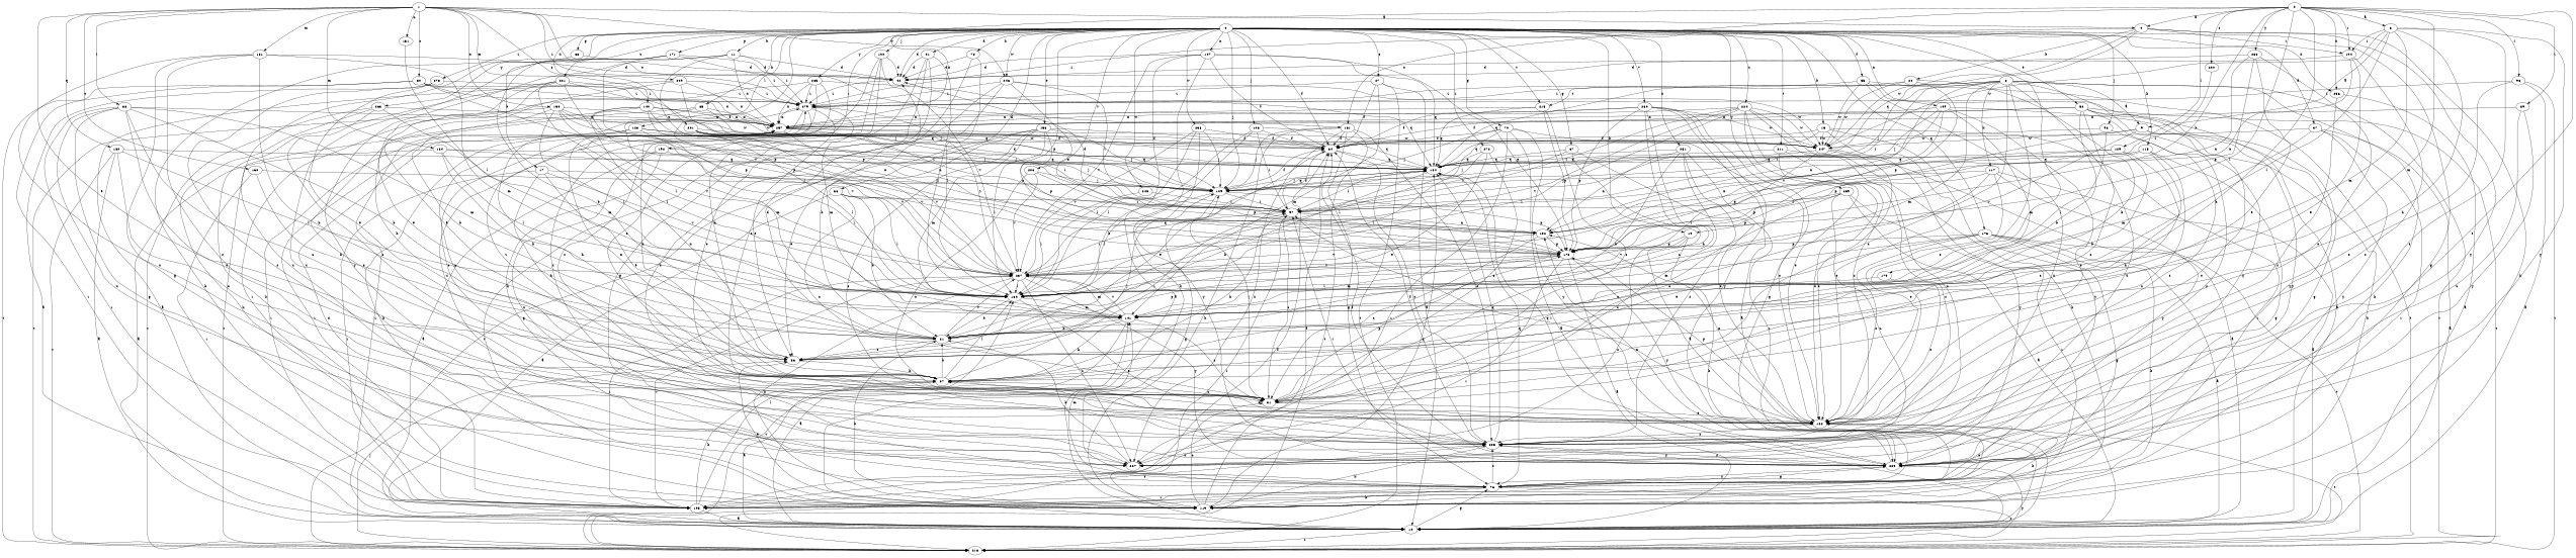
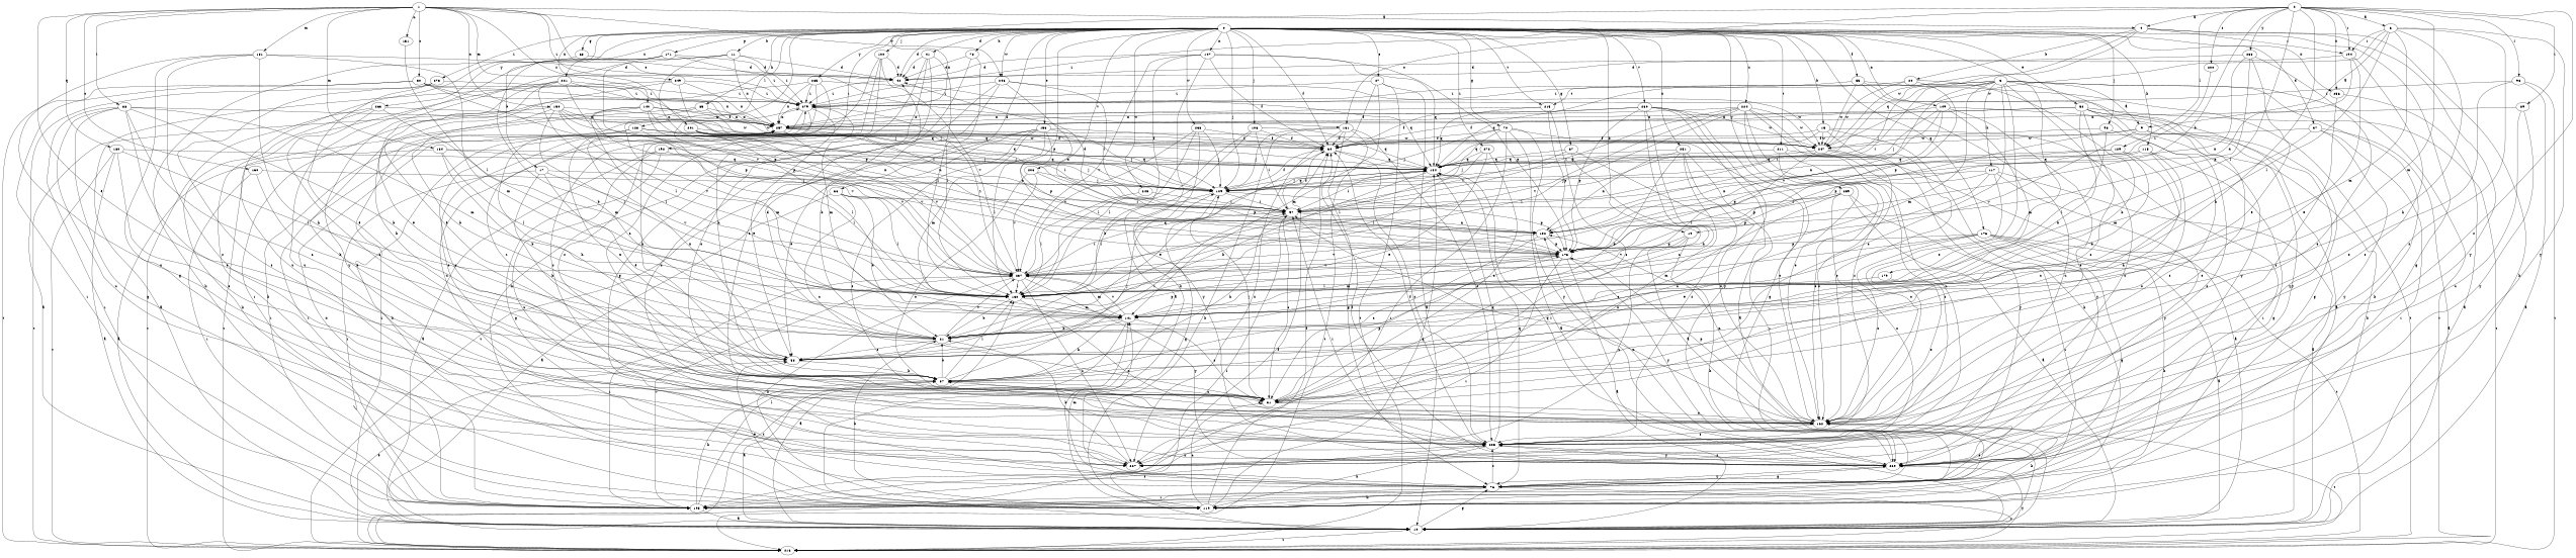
  strict digraph {
    0
    11
    15
    17
    19
    27
    36
    37
    41
    42
    52
    55
    64
    67
    68
    70
    76
    78
    85
    98
    100
    106
    109
    115
    128
    147
    149
    153
    171
    173
    176
    179
    192
    206
    211
    215
    221
    224
    230
    237
    238
    245
    246
    249
    251
    256
    259
    263
    265
    272
    273
    279
    257
    227
    269
    162
    184
    247
    195
    53
    87
    119
    141
    216
    10
    130
    31
    97
    21
    205
    152
    1
    4
    30
    88
    131
    134
    140
    150
    151
    160
    161
    180
    201
    194
    20
    2
    6
    89
    96
    129
    n92 [label=200]
    268
    9
    3
    117
    0 -> 11 [label=b]
    0 -> 15 [label=b]
    0 -> 17 [label=b]
    0 -> 19 [label=b]
    0 -> 27 [label=c]
    0 -> 36 [label=d]
    0 -> 37 [label=d]
    0 -> 41 [label=d]
    0 -> 42 [label=d]
    0 -> 52 [label=e]
    0 -> 55 [label=f]
    0 -> 64 [label=f]
    0 -> 67 [label=g]
    0 -> 68 [label=g]
    0 -> 70 [label=g]
    0 -> 76 [label=g]
    0 -> 78 [label=h]
    0 -> 85 [label=h]
    0 -> 98 [label=j]
    0 -> 100 [label=j]
    0 -> 106 [label=j]
    0 -> 109 [label=j]
    0 -> 115 [label=k]
    0 -> 128 [label=l]
    0 -> 147 [label=n]
    0 -> 149 [label=n]
    0 -> 153 [label=o]
    0 -> 171 [label=p]
    0 -> 173 [label=p]
    0 -> 176 [label=q]
    0 -> 179 [label=q]
    0 -> 192 [label=r]
    0 -> 206 [label=t]
    0 -> 211 [label=t]
    0 -> 215 [label=t]
    0 -> 221 [label=u]
    0 -> 224 [label=u]
    0 -> 230 [label=v]
    0 -> 237 [label=v]
    0 -> 238 [label=w]
    0 -> 245 [label=w]
    0 -> 246 [label=w]
    0 -> 249 [label=x]
    0 -> 251 [label=x]
    0 -> 256 [label=x]
    0 -> 259 [label=y]
    0 -> 263 [label=y]
    0 -> 265 [label=y]
    0 -> 272 [label=z]
    0 -> 273 [label=z]
    11 -> 42 [label=d]
    11 -> 173 [label=p]
    11 -> 279 [label=z]
    11 -> 257 [label=x]
    11 -> 227 [label=u]
    11 -> 269 [label=y]
    15 -> 64 [label=f]
    15 -> 269 [label=y]
    15 -> 162 [label=o]
    15 -> 184 [label=q]
    15 -> 247 [label=w]
    15 -> 195 [label=r]
    17 -> 109 [label=j]
    17 -> 237 [label=v]
    17 -> 195 [label=r]
    17 -> 53 [label=e]
    17 -> 87 [label=h]
    19 -> 173 [label=p]
    19 -> 237 [label=v]
    19 -> 227 [label=u]
    19 -> 119 [label=k]
    27 -> 64 [label=f]
    27 -> 279 [label=z]
    27 -> 141 [label=m]
    27 -> 216 [label=t]
    27 -> 10 [label=a]
    36 -> 10 [label=a]
    36 -> 130 [label=l]
    36 -> 31 [label=c]
    36 -> 97 [label=i]
    36 -> 21 [label=b]
    37 -> 64 [label=f]
    37 -> 269 [label=y]
    37 -> 195 [label=r]
    37 -> 141 [label=m]
    37 -> 10 [label=a]
    41 -> 42 [label=d]
    41 -> 76 [label=g]
    41 -> 162 [label=o]
    41 -> 119 [label=k]
    41 -> 130 [label=l]
    42 -> 279 [label=z]
    52 -> 64 [label=f]
    52 -> 76 [label=g]
    52 -> 257 [label=x]
    52 -> 269 [label=y]
    52 -> 216 [label=t]
    52 -> 31 [label=c]
    52 -> 21 [label=b]
    52 -> 205 [label=s]
    55 -> 279 [label=z]
    55 -> 227 [label=u]
    55 -> 247 [label=w]
    55 -> 216 [label=t]
    55 -> 10 [label=a]
    64 -> 184 [label=q]
    64 -> 53 [label=e]
    64 -> 205 [label=s]
    67 -> 162 [label=o]
    67 -> 184 [label=q]
    67 -> 10 [label=a]
    67 -> 97 [label=i]
    68 -> 42 [label=d]
    68 -> 119 [label=k]
    70 -> 64 [label=f]
    70 -> 109 [label=j]
    70 -> 269 [label=y]
    70 -> 162 [label=o]
    70 -> 195 [label=r]
    70 -> 10 [label=a]
    70 -> 130 [label=l]
    76 -> 269 [label=y]
    76 -> 162 [label=o]
    76 -> 184 [label=q]
    76 -> 195 [label=r]
    76 -> 119 [label=k]
    76 -> 141 [label=m]
    76 -> 216 [label=t]
    76 -> 205 [label=s]
    78 -> 42 [label=d]
    78 -> 130 [label=l]
    78 -> 31 [label=c]
    85 -> 257 [label=x]
    85 -> 184 [label=q]
    85 -> 141 [label=m]
    85 -> 216 [label=t]
    98 -> 247 [label=w]
    98 -> 130 [label=l]
    98 -> 205 [label=s]
    100 -> 42 [label=d]
    100 -> 237 [label=v]
    100 -> 87 [label=h]
    100 -> 31 [label=c]
    100 -> 205 [label=s]
    106 -> 64 [label=f]
    106 -> 184 [label=q]
    106 -> 130 [label=l]
    106 -> 97 [label=i]
    106 -> 21 [label=b]
    109 -> 64 [label=f]
    109 -> 76 [label=g]
    109 -> 173 [label=p]
    109 -> 184 [label=q]
    109 -> 130 [label=l]
    109 -> 97 [label=i]
    115 -> 76 [label=g]
    115 -> 173 [label=p]
    115 -> 162 [label=o]
    115 -> 184 [label=q]
    115 -> 31 [label=c]
    128 -> 109 [label=j]
    128 -> 237 [label=v]
    128 -> 247 [label=w]
    128 -> 195 [label=r]
    128 -> 87 [label=h]
    147 -> 42 [label=d]
    147 -> 64 [label=f]
    147 -> 173 [label=p]
    147 -> 237 [label=v]
    147 -> 184 [label=q]
    147 -> 119 [label=k]
    147 -> 10 [label=a]
    149 -> 109 [label=j]
    149 -> 257 [label=x]
    149 -> 269 [label=y]
    149 -> 162 [label=o]
    149 -> 141 [label=m]
    149 -> 97 [label=i]
    149 -> 152 [label=n]
    153 -> 64 [label=f]
    153 -> 109 [label=j]
    153 -> 173 [label=p]
    153 -> 53 [label=e]
    153 -> 141 [label=m]
    153 -> 216 [label=t]
    153 -> 130 [label=l]
    153 -> 205 [label=s]
    171 -> 42 [label=d]
    171 -> 173 [label=p]
    171 -> 279 [label=z]
    171 -> 227 [label=u]
    171 -> 21 [label=b]
    173 -> 237 [label=v]
    173 -> 269 [label=y]
    173 -> 195 [label=r]
    173 -> 141 [label=m]
    173 -> 10 [label=a]
    176 -> 76 [label=g]
    176 -> 173 [label=p]
    176 -> 162 [label=o]
    176 -> 53 [label=e]
    176 -> 119 [label=k]
    176 -> 141 [label=m]
    176 -> 216 [label=t]
    176 -> 10 [label=a]
    179 -> 162 [label=o]
    179 -> 130 [label=l]
    192 -> 76 [label=g]
    192 -> 227 [label=u]
    192 -> 184 [label=q]
    192 -> 10 [label=a]
    192 -> 130 [label=l]
    206 -> 109 [label=j]
    206 -> 173 [label=p]
    206 -> 237 [label=v]
    206 -> 162 [label=o]
    211 -> 162 [label=o]
    211 -> 184 [label=q]
    211 -> 10 [label=a]
    211 -> 205 [label=s]
    215 -> 173 [label=p]
    215 -> 257 [label=x]
    215 -> 184 [label=q]
    215 -> 31 [label=c]
    221 -> 109 [label=j]
    221 -> 173 [label=p]
    221 -> 279 [label=z]
    221 -> 53 [label=e]
    221 -> 87 [label=h]
    221 -> 119 [label=k]
    221 -> 130 [label=l]
    224 -> 237 [label=v]
    224 -> 257 [label=x]
    224 -> 227 [label=u]
    224 -> 162 [label=o]
    224 -> 247 [label=w]
    224 -> 119 [label=k]
    224 -> 130 [label=l]
    224 -> 97 [label=i]
    224 -> 205 [label=s]
    230 -> 64 [label=f]
    230 -> 76 [label=g]
    230 -> 173 [label=p]
    230 -> 257 [label=x]
    230 -> 269 [label=y]
    230 -> 247 [label=w]
    230 -> 87 [label=h]
    230 -> 10 [label=a]
    230 -> 31 [label=c]
    237 -> 279 [label=z]
    237 -> 227 [label=u]
    237 -> 269 [label=y]
    237 -> 184 [label=q]
    237 -> 195 [label=r]
    237 -> 119 [label=k]
    237 -> 141 [label=m]
    237 -> 130 [label=l]
    237 -> 97 [label=i]
    238 -> 64 [label=f]
    238 -> 109 [label=j]
    238 -> 237 [label=v]
    238 -> 269 [label=y]
    238 -> 130 [label=l]
    245 -> 130 [label=l]
    245 -> 97 [label=i]
    246 -> 279 [label=z]
    246 -> 247 [label=w]
    246 -> 97 [label=i]
    246 -> 21 [label=b]
    246 -> 205 [label=s]
    246 -> 152 [label=n]
    249 -> 109 [label=j]
    249 -> 279 [label=z]
    249 -> 257 [label=x]
    249 -> 53 [label=e]
    249 -> 10 [label=a]
    251 -> 227 [label=u]
    251 -> 184 [label=q]
    251 -> 195 [label=r]
    251 -> 21 [label=b]
    251 -> 205 [label=s]
    251 -> 152 [label=n]
    256 -> 10 [label=a]
    256 -> 205 [label=s]
    259 -> 173 [label=p]
    259 -> 227 [label=u]
    259 -> 195 [label=r]
    259 -> 10 [label=a]
    259 -> 31 [label=c]
    259 -> 97 [label=i]
    263 -> 257 [label=x]
    263 -> 119 [label=k]
    263 -> 141 [label=m]
    263 -> 216 [label=t]
    263 -> 31 [label=c]
    265 -> 279 [label=z]
    265 -> 257 [label=x]
    265 -> 227 [label=u]
    265 -> 184 [label=q]
    265 -> 195 [label=r]
    265 -> 205 [label=s]
    272 -> 184 [label=q]
    272 -> 53 [label=e]
    272 -> 130 [label=l]
    272 -> 31 [label=c]
    273 -> 279 [label=z]
    273 -> 53 [label=e]
    273 -> 10 [label=a]
    273 -> 205 [label=s]
    279 -> 257 [label=x]
    279 -> 162 [label=o]
    279 -> 53 [label=e]
    279 -> 87 [label=h]
    279 -> 141 [label=m]
    257 -> 64 [label=f]
    257 -> 237 [label=v]
    257 -> 247 [label=w]
    257 -> 195 [label=r]
    257 -> 119 [label=k]
    257 -> 31 [label=c]
    257 -> 152 [label=n]
    227 -> 21 [label=b]
    269 -> 64 [label=f]
    269 -> 76 [label=g]
    269 -> 184 [label=q]
    269 -> 97 [label=i]
    269 -> 205 [label=s]
    269 -> 152 [label=n]
    162 -> 173 [label=p]
    162 -> 87 [label=o]
    162 -> 119 [label=k]
    162 -> 216 [label=t]
    162 -> 97 [label=i]
    162 -> 205 [label=s]
    162 -> 152 [label=n]
    184 -> 109 [label=j]
    184 -> 97 [label=i]
    184 -> 21 [label=b]
    247 -> 109 [label=j]
    247 -> 269 [label=y]
    247 -> 162 [label=o]
    247 -> 130 [label=l]
    195 -> 237 [label=v]
    195 -> 257 [label=x]
    195 -> 87 [label=h]
    195 -> 10 [label=a]
    195 -> 130 [label=l]
    195 -> 205 [label=s]
    53 -> 257 [label=x]
    53 -> 87 [label=h]
    53 -> 97 [label=i]
    87 -> 109 [label=j]
    87 -> 257 [label=x]
    87 -> 10 [label=a]
    87 -> 130 [label=l]
    87 -> 31 [label=c]
    87 -> 21 [label=b]
    119 -> 64 [label=f]
    119 -> 184 [label=q]
    119 -> 53 [label=e]
    119 -> 31 [label=c]
    119 -> 21 [label=b]
    141 -> 237 [label=v]
    141 -> 87 [label=h]
    141 -> 216 [label=t]
    141 -> 31 [label=c]
    141 -> 21 [label=b]
    216 -> 64 [label=f]
    216 -> 269 [label=y]
-   216 -> 53 [label=j]
+   216 -> 53 [label=e]
    10 -> 76 [label=g]
    10 -> 279 [label=z]
    10 -> 141 [label=a]
    10 -> 216 [label=t]
    10 -> 97 [label=i]
    130 -> 141 [label=m]
    130 -> 21 [label=b]
    130 -> 205 [label=s]
    31 -> 109 [label=j]
    31 -> 173 [label=p]
    31 -> 279 [label=z]
    31 -> 162 [label=o]
    97 -> 42 [label=d]
    97 -> 64 [label=f]
    97 -> 87 [label=h]
    97 -> 31 [label=c]
    97 -> 152 [label=n]
    21 -> 42 [label=d]
    21 -> 173 [label=p]
    21 -> 237 [label=v]
    21 -> 53 [label=e]
    205 -> 64 [label=f]
    205 -> 227 [label=u]
    205 -> 269 [label=y]
    205 -> 184 [label=q]
    205 -> 119 [label=k]
    152 -> 173 [label=p]
    152 -> 237 [label=v]
    152 -> 31 [label=c]
    1 -> 246 [label=w]
    1 -> 279 [label=z]
    1 -> 53 [label=e]
    1 -> 4 [label=a]
    1 -> 30 [label=c]
    1 -> 88 [label=i]
    1 -> 131 [label=m]
    1 -> 134 [label=m]
    1 -> 140 [label=m]
    1 -> 150 [label=n]
    1 -> 151 [label=n]
    1 -> 160 [label=o]
    1 -> 161 [label=o]
    1 -> 180 [label=q]
    1 -> 201 [label=s]
    4 -> 279 [label=z]
    4 -> 269 [label=y]
    4 -> 184 [label=q]
    4 -> 247 [label=w]
    4 -> 119 [label=k]
    4 -> 194 [label=r]
    4 -> 20 [label=b]
    30 -> 64 [label=f]
    30 -> 173 [label=p]
    30 -> 279 [label=z]
    30 -> 257 [label=x]
    30 -> 195 [label=r]
    30 -> 216 [label=t]
    88 -> 76 [label=g]
    88 -> 257 [label=x]
    88 -> 227 [label=u]
    88 -> 162 [label=o]
    88 -> 195 [label=r]
    88 -> 141 [label=m]
    88 -> 31 [label=c]
    88 -> 21 [label=b]
    131 -> 42 [label=d]
    131 -> 76 [label=g]
    131 -> 227 [label=u]
    131 -> 87 [label=h]
    131 -> 141 [label=m]
    131 -> 205 [label=s]
    134 -> 109 [label=j]
    134 -> 184 [label=q]
    134 -> 10 [label=a]
    134 -> 130 [label=l]
    134 -> 21 [label=b]
    140 -> 237 [label=v]
    140 -> 257 [label=x]
    140 -> 162 [label=o]
    140 -> 247 [label=w]
    140 -> 130 [label=l]
    140 -> 97 [label=i]
    140 -> 152 [label=n]
    150 -> 237 [label=v]
    150 -> 257 [label=x]
    150 -> 184 [label=q]
    150 -> 247 [label=w]
    150 -> 216 [label=t]
    150 -> 130 [label=l]
    150 -> 21 [label=b]
    150 -> 152 [label=n]
    151 -> 130 [label=l]
    160 -> 109 [label=j]
    160 -> 195 [label=r]
    160 -> 21 [label=b]
    161 -> 64 [label=f]
    161 -> 76 [label=g]
    161 -> 109 [label=j]
    161 -> 227 [label=u]
    161 -> 119 [label=k]
    161 -> 216 [label=t]
    161 -> 205 [label=s]
    180 -> 162 [label=o]
    180 -> 184 [label=q]
    180 -> 216 [label=t]
    180 -> 10 [label=a]
    180 -> 130 [label=l]
    201 -> 64 [label=f]
    201 -> 109 [label=j]
    201 -> 237 [label=v]
    201 -> 184 [label=q]
    201 -> 130 [label=l]
    201 -> 97 [label=i]
    194 -> 42 [label=d]
    194 -> 53 [label=e]
    194 -> 205 [label=s]
    194 -> 152 [label=n]
    20 -> 173 [label=p]
    20 -> 279 [label=z]
    20 -> 247 [label=w]
    20 -> 21 [label=b]
    2 -> 19 [label=b]
    2 -> 256 [label=x]
    2 -> 257 [label=x]
    2 -> 87 [label=h]
    2 -> 141 [label=m]
    2 -> 130 [label=l]
    2 -> 205 [label=s]
    2 -> 4 [label=a]
    2 -> 161 [label=o]
    2 -> 194 [label=r]
    2 -> 6 [label=a]
    2 -> 89 [label=i]
    2 -> 96 [label=i]
    2 -> 129 [label=l]
    2 -> n92 [label=s]
    2 -> 268 [label=y]
    6 -> 269 [label=y]
    6 -> 247 [label=w]
    6 -> 87 [label=h]
    6 -> 141 [label=m]
    6 -> 130 [label=l]
    6 -> 205 [label=s]
    6 -> 194 [label=r]
    6 -> 9 [label=a]
    89 -> 257 [label=x]
    89 -> 227 [label=u]
    89 -> 269 [label=y]
    96 -> 279 [label=z]
    96 -> 162 [label=o]
    96 -> 216 [label=t]
    96 -> 10 [label=a]
    129 -> 184 [label=q]
    129 -> 87 [label=h]
    129 -> 21 [label=b]
    129 -> 152 [label=n]
    n92 -> 97 [label=i]
    268 -> 42 [label=d]
    268 -> 173 [label=p]
    268 -> 162 [label=o]
    268 -> 53 [label=e]
    268 -> 152 [label=n]
    9 -> 173 [label=p]
    9 -> 237 [label=v]
    9 -> 162 [label=o]
    9 -> 247 [label=w]
    9 -> 119 [label=k]
    3 -> 109 [label=j]
    3 -> 215 [label=t]
    3 -> 237 [label=v]
    3 -> 227 [label=u]
    3 -> 269 [label=y]
    3 -> 162 [label=o]
    3 -> 184 [label=q]
    3 -> 119 [label=k]
    3 -> 141 [label=m]
    3 -> 216 [label=t]
    3 -> 31 [label=c]
    3 -> 97 [label=i]
    3 -> 9 [label=a]
    3 -> 117 [label=k]
    117 -> 109 [label=j]
    117 -> 173 [label=p]
    117 -> 269 [label=y]
    117 -> 162 [label=o]
    117 -> 10 [label=a]
    117 -> 31 [label=c]
  }
